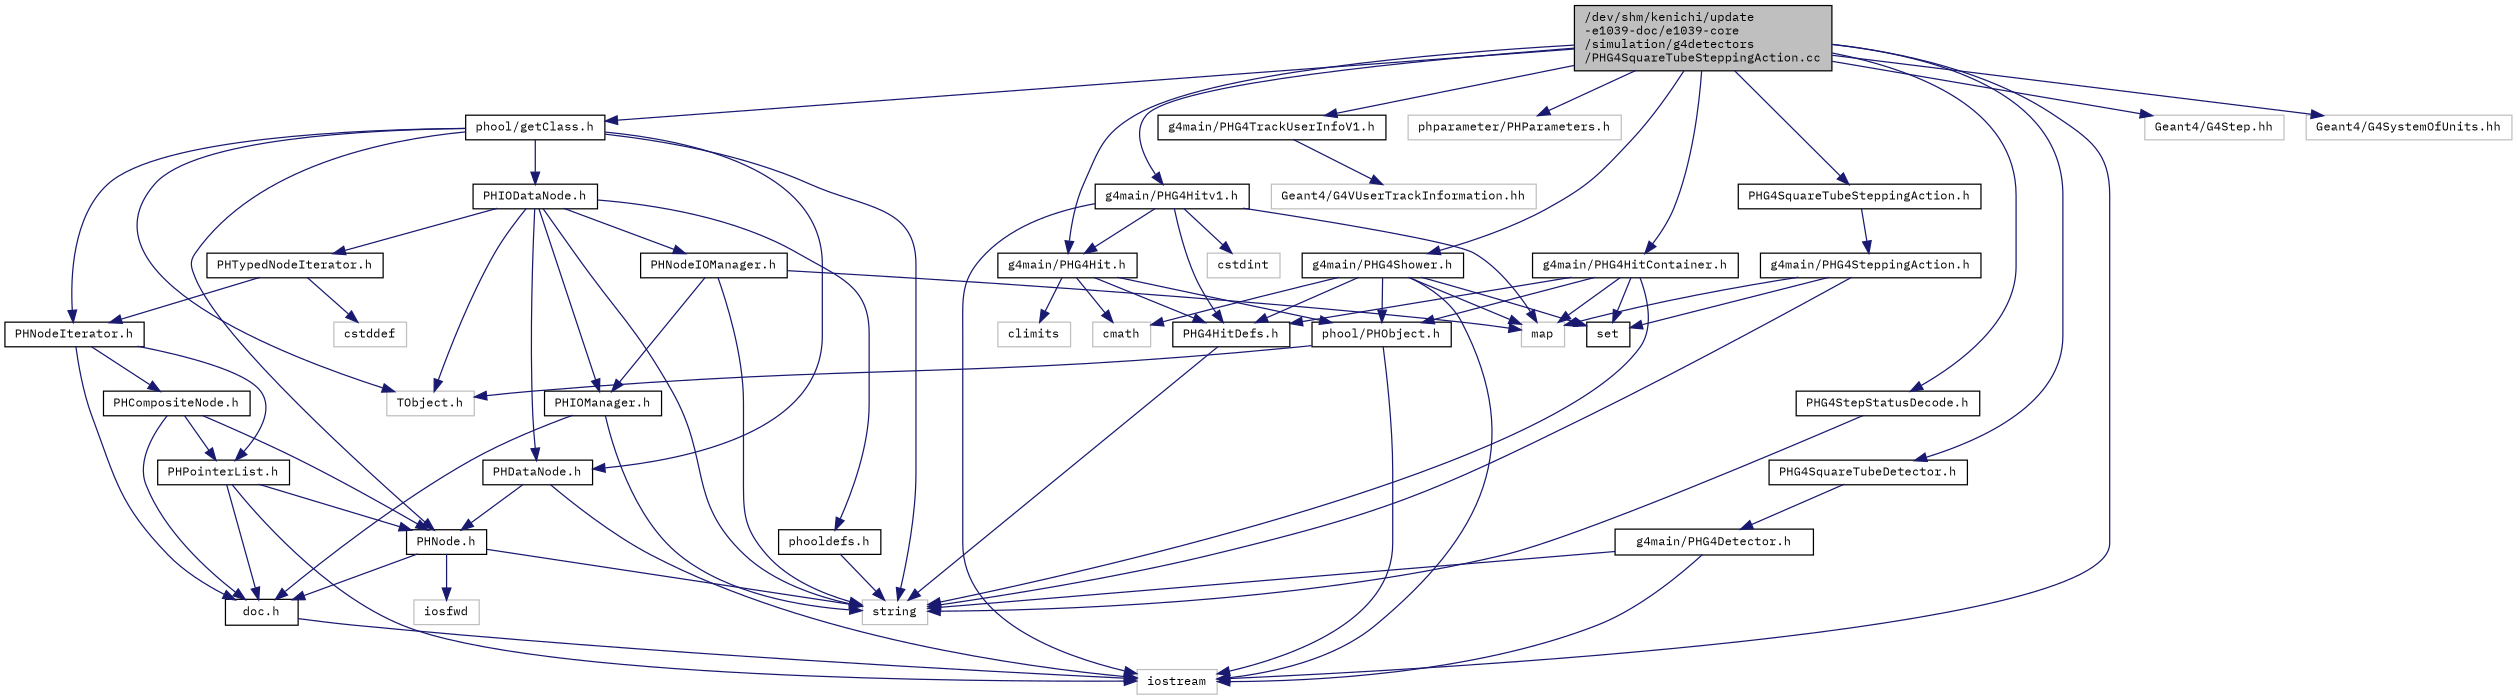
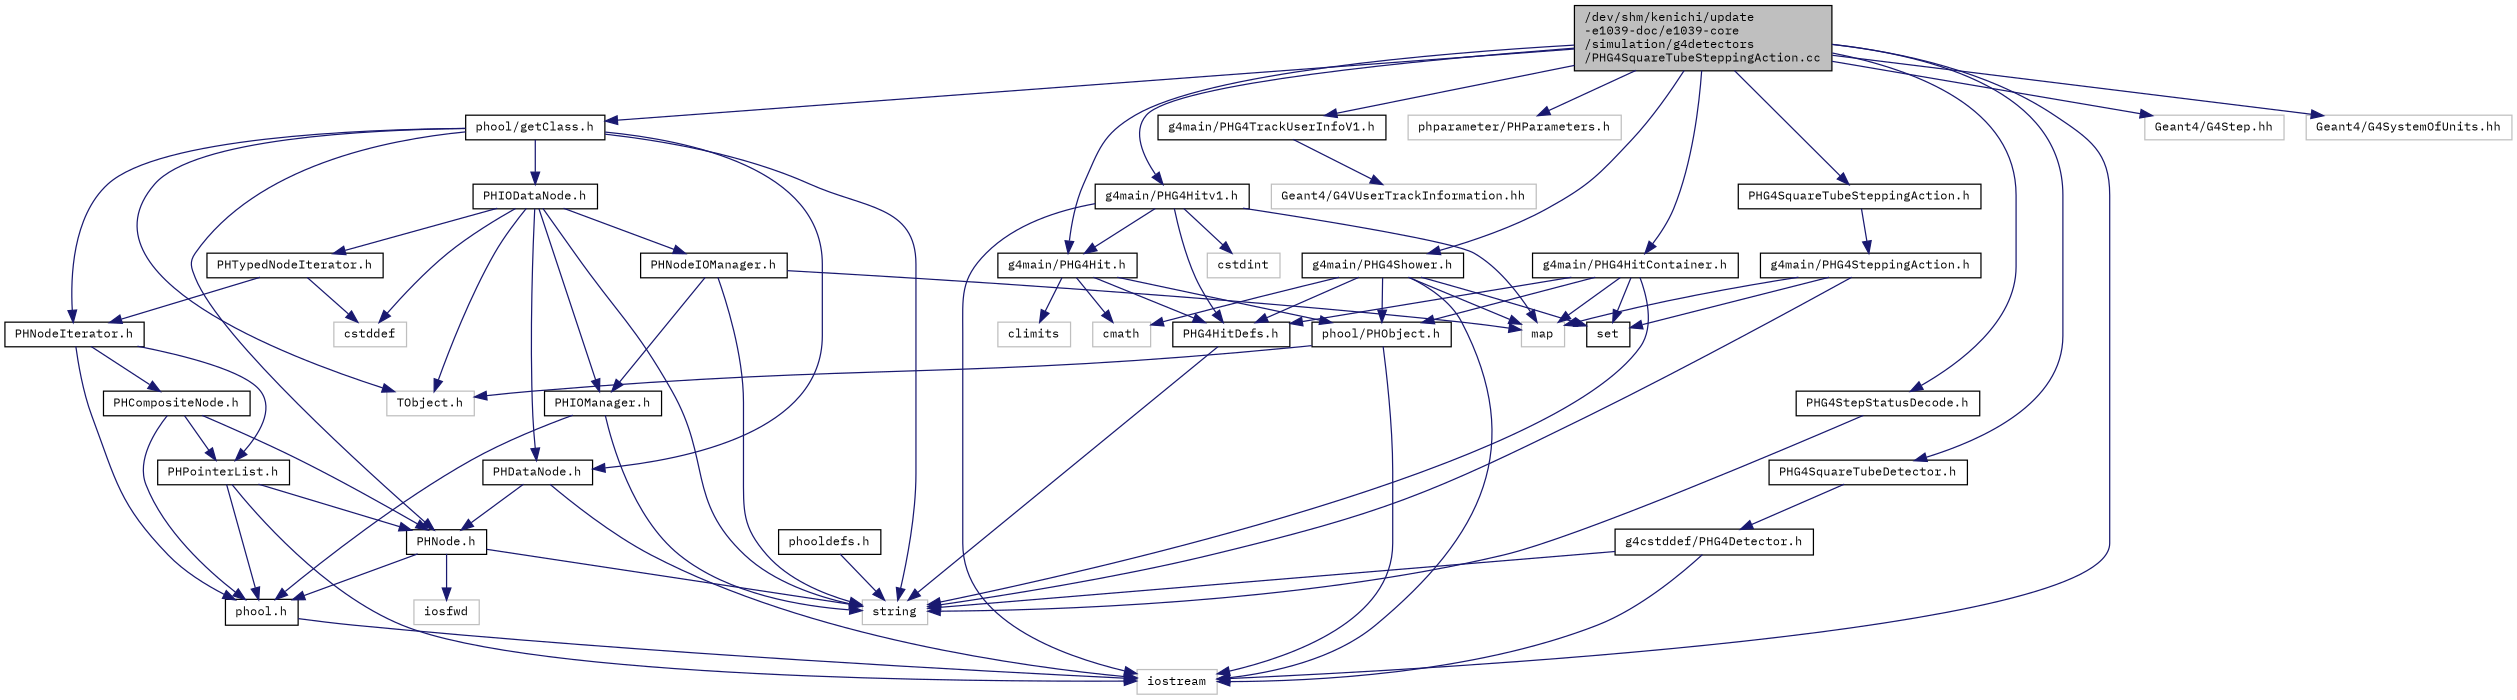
  digraph {
    fontname="IBM Plex Mono"
    node [color=black fontname="IBM Plex Mono" fontsize=10 shape=record]
    edge [color=midnightblue fontname="IBM Plex Mono" fontsize=10 labelfontname=FreeSans labelfontsize=10 style=solid]
    n1 [fillcolor=grey75 fontcolor=black height=0.2 label="/dev/shm/kenichi/update\l-e1039-doc/e1039-core\l/simulation/g4detectors\l/PHG4SquareTubeSteppingAction.cc" style=filled width=0.4]
    n2 [height=0.2 label="PHG4SquareTubeSteppingAction.h" width=0.4]
    n3 [height=0.2 label="PHG4SquareTubeDetector.h" width=0.4]
    n4 [color=grey75 height=0.2 label=iostream width=0.4]
    n5 [height=0.2 label="PHG4StepStatusDecode.h" width=0.4]
    n6 [color=grey75 height=0.2 label="phparameter/PHParameters.h" width=0.4]
    n7 [height=0.2 label="g4main/PHG4Hit.h" width=0.4]
    n8 [height=0.2 label="g4main/PHG4HitContainer.h" width=0.4]
    n9 [height=0.2 label="g4main/PHG4Hitv1.h" width=0.4]
    n10 [height=0.2 label="g4main/PHG4Shower.h" width=0.4]
    n11 [height=0.2 label="g4main/PHG4TrackUserInfoV1.h" width=0.4]
    n12 [height=0.2 label="phool/getClass.h" width=0.4]
    n13 [color=grey75 height=0.2 label="Geant4/G4Step.hh" width=0.4]
    n14 [color=grey75 height=0.2 label="Geant4/G4SystemOfUnits.hh" width=0.4]
    n15 [height=0.2 label="g4main/PHG4SteppingAction.h" width=0.4]
-   n16 [height=0.2 label="g4main/PHG4Detector.h" width=0.4]
+   n16 [height=0.2 label="g4cstddef/PHG4Detector.h" width=0.4]
    n17 [color=grey75 height=0.2 label=string width=0.4]
    n18 [height=0.2 label="PHG4HitDefs.h" width=0.4]
    n19 [height=0.2 label="phool/PHObject.h" width=0.4]
    n20 [color=grey75 height=0.2 label=cmath width=0.4]
    n21 [color=grey75 height=0.2 label=climits width=0.4]
    n22 [color=grey75 height=0.2 label=map width=0.4]
    n23 [height=0.2 label=set width=0.4]
    n24 [color=grey75 height=0.2 label=cstdint width=0.4]
    n25 [color=grey75 height=0.2 label="Geant4/G4VUserTrackInformation.hh" width=0.4]
    n26 [color=grey75 height=0.2 label="TObject.h" width=0.4]
    n27 [height=0.2 label="PHNodeIterator.h" width=0.4]
    n28 [height=0.2 label="PHNode.h" width=0.4]
    n29 [height=0.2 label="PHIODataNode.h" width=0.4]
    n30 [height=0.2 label="PHDataNode.h" width=0.4]
-   n31 [height=0.2 label="doc.h" width=0.4]
+   n31 [height=0.2 label="phool.h" width=0.4]
    n32 [height=0.2 label="PHCompositeNode.h" width=0.4]
    n33 [height=0.2 label="PHPointerList.h" width=0.4]
    n34 [color=grey75 height=0.2 label=iosfwd width=0.4]
    n35 [height=0.2 label="PHIOManager.h" width=0.4]
    n36 [height=0.2 label="PHNodeIOManager.h" width=0.4]
    n37 [height=0.2 label="PHTypedNodeIterator.h" width=0.4]
    n38 [height=0.2 label="phooldefs.h" width=0.4]
    n39 [color=grey75 height=0.2 label=cstddef width=0.4]
    n1 -> n2
    n1 -> n3
    n1 -> n4
    n1 -> n5
    n1 -> n6
    n1 -> n7
    n1 -> n8
    n1 -> n9
    n1 -> n10
    n1 -> n11
    n1 -> n12
    n1 -> n13
    n1 -> n14
    n2 -> n15
    n3 -> n16
    n5 -> n17
    n7 -> n18
    n7 -> n19
    n7 -> n20
    n7 -> n21
    n8 -> n17
    n8 -> n18
    n8 -> n19
    n8 -> n22
    n8 -> n23
    n9 -> n4
    n9 -> n7
    n9 -> n18
    n9 -> n22
    n9 -> n24
    n10 -> n4
    n10 -> n18
    n10 -> n19
    n10 -> n20
    n10 -> n22
    n10 -> n23
    n11 -> n25
    n12 -> n17
    n12 -> n26
    n12 -> n27
    n12 -> n28
    n12 -> n29
    n12 -> n30
    n15 -> n17
    n15 -> n22
    n15 -> n23
    n16 -> n4
    n16 -> n17
    n18 -> n17
    n19 -> n4
    n19 -> n26
    n27 -> n31
    n27 -> n32
    n27 -> n33
    n28 -> n17
    n28 -> n31
    n28 -> n34
    n29 -> n17
    n29 -> n26
    n29 -> n30
    n29 -> n35
    n29 -> n36
    n29 -> n37
-   n29 -> n38
+   n29 -> n39
    n30 -> n4
    n30 -> n28
    n31 -> n4
    n32 -> n28
    n32 -> n31
    n32 -> n33
    n33 -> n4
    n33 -> n28
    n33 -> n31
    n35 -> n17
    n35 -> n31
    n36 -> n17
    n36 -> n22
    n36 -> n35
    n37 -> n27
    n37 -> n39
    n38 -> n17
  }
